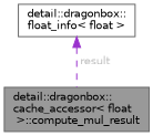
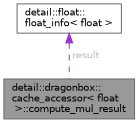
  digraph {
    node [color=gray40 fontname=Helvetica fontsize=10 shape=box style=filled]
    n1 [fillcolor=grey60 fontcolor=black height=0.2 label="detail::dragonbox::\lcache_accessor\< float\l \>::compute_mul_result" width=0.4]
-   n2 [fillcolor=white height=0.2 label="detail::dragonbox::\lfloat_info\< float \>" width=0.4]
+   n2 [fillcolor=white height=0.2 label="detail::float::\lfloat_info\< float \>" width=0.4]
    n2 -> n1 [color=darkorchid3 dir=back fontcolor=grey fontname=Helvetica fontsize=10 label=" result" labelfontname=Helvetica labelfontsize=10 style=dashed]
  }
